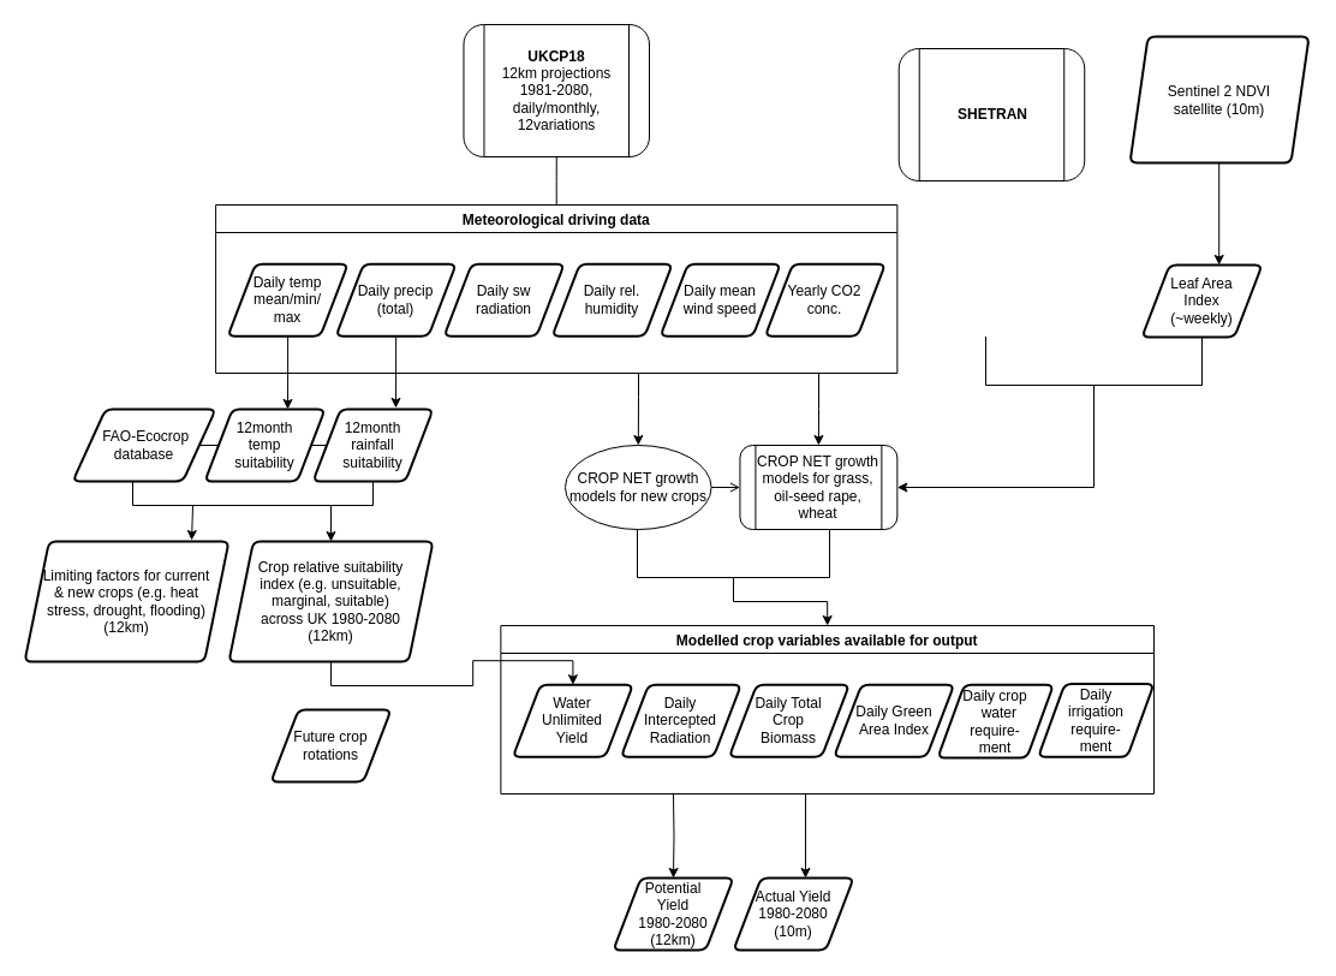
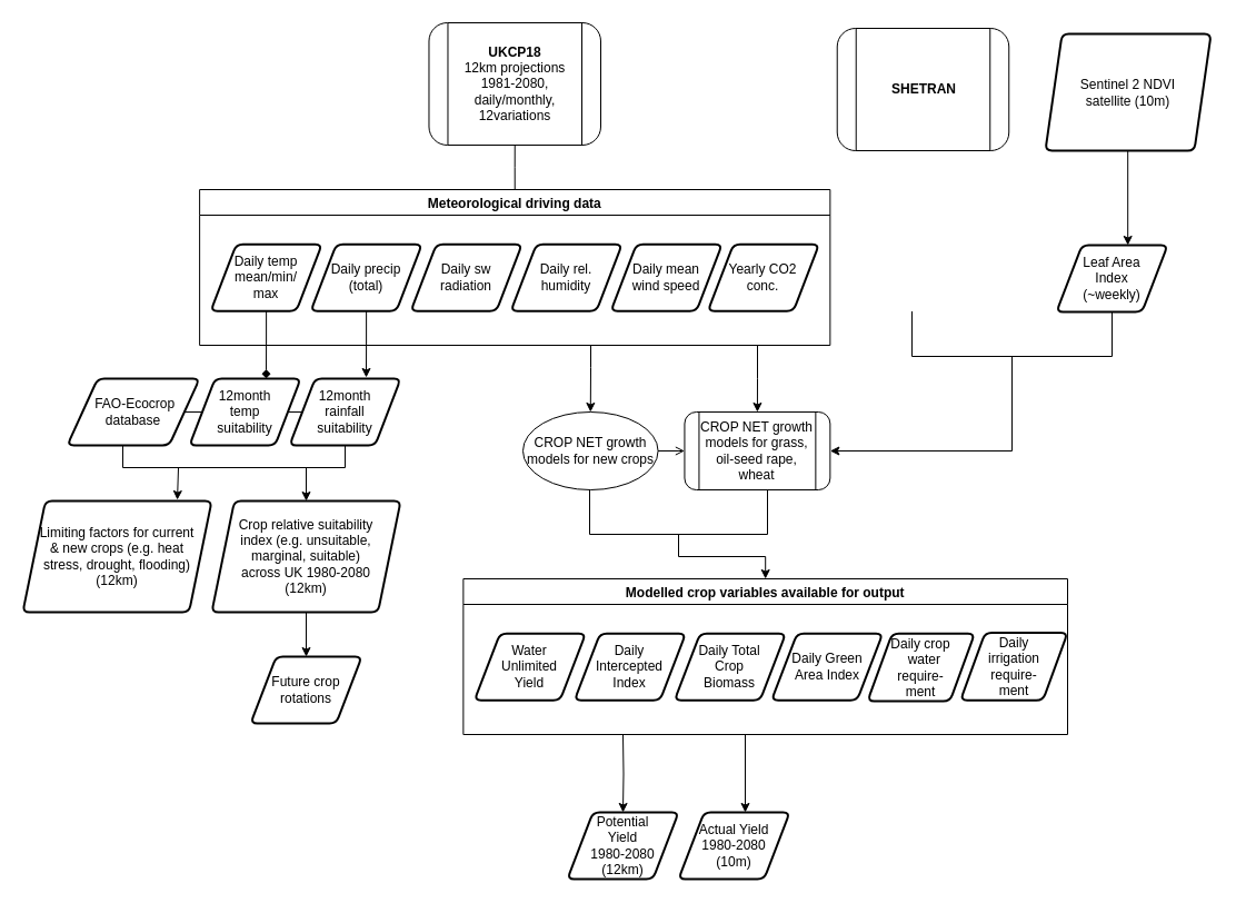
  <mxCell id="0" />
  <mxCell id="1" parent="0" />
  <mxCell id="2" style="edgeStyle=orthogonalEdgeStyle;rounded=0;orthogonalLoop=1;jettySize=auto;html=1;entryX=0.5;entryY=0;entryDx=0;entryDy=0;" parent="1" source="3" target="10" edge="1"><mxGeometry relative="1" as="geometry"><mxPoint x="450.93" y="370" as="targetPoint" /><Array as="points"><mxPoint x="531" y="330" /><mxPoint x="531" y="330" /></Array></mxGeometry></mxCell>
  <mxCell id="3" value="Meteorological driving data" style="swimlane;" parent="1" vertex="1"><mxGeometry x="179.11" y="170" width="567.26" height="140" as="geometry" /></mxCell>
  <mxCell id="4" value="&lt;div&gt;Daily precip&lt;/div&gt;&lt;div&gt;(total)&lt;br&gt;&lt;/div&gt;" style="shape=parallelogram;html=1;strokeWidth=2;perimeter=parallelogramPerimeter;whiteSpace=wrap;rounded=1;arcSize=12;size=0.23;" parent="3" vertex="1"><mxGeometry x="100" y="49.21" width="100" height="60" as="geometry" /></mxCell>
  <mxCell id="5" value="&lt;div&gt;Daily temp&lt;/div&gt;&lt;div&gt;mean/min/&lt;/div&gt;&lt;div&gt;max&lt;br&gt;&lt;/div&gt;" style="shape=parallelogram;html=1;strokeWidth=2;perimeter=parallelogramPerimeter;whiteSpace=wrap;rounded=1;arcSize=12;size=0.23;" parent="3" vertex="1"><mxGeometry x="10" y="49.21" width="100" height="60" as="geometry" /></mxCell>
  <mxCell id="6" value="&lt;div&gt;Daily sw&lt;/div&gt;&lt;div&gt;radiation&lt;br&gt;&lt;/div&gt;" style="shape=parallelogram;html=1;strokeWidth=2;perimeter=parallelogramPerimeter;whiteSpace=wrap;rounded=1;arcSize=12;size=0.23;" parent="3" vertex="1"><mxGeometry x="190" y="49.21" width="100" height="60" as="geometry" /></mxCell>
  <mxCell id="7" value="&lt;div&gt;Daily rel.&lt;/div&gt;&lt;div&gt;humidity&lt;br&gt;&lt;/div&gt;" style="shape=parallelogram;html=1;strokeWidth=2;perimeter=parallelogramPerimeter;whiteSpace=wrap;rounded=1;arcSize=12;size=0.23;" parent="3" vertex="1"><mxGeometry x="280" y="49.21" width="100" height="60" as="geometry" /></mxCell>
  <mxCell id="8" value="&lt;div&gt;Daily mean&lt;/div&gt;&lt;div&gt;wind speed&lt;br&gt;&lt;/div&gt;" style="shape=parallelogram;html=1;strokeWidth=2;perimeter=parallelogramPerimeter;whiteSpace=wrap;rounded=1;arcSize=12;size=0.23;" parent="3" vertex="1"><mxGeometry x="370" y="49.21" width="100" height="60" as="geometry" /></mxCell>
  <mxCell id="9" value="&lt;div&gt;Yearly CO2&lt;/div&gt;&lt;div&gt;conc.&lt;br&gt;&lt;/div&gt;" style="shape=parallelogram;html=1;strokeWidth=2;perimeter=parallelogramPerimeter;whiteSpace=wrap;rounded=1;arcSize=12;size=0.23;" parent="3" vertex="1"><mxGeometry x="457.26" y="49.21" width="100" height="60" as="geometry" /></mxCell>
  <mxCell id="10" value="CROP NET growth models for new crops" style="ellipse;whiteSpace=wrap;html=1;fontSize=12;glass=0;strokeWidth=1;shadow=0;" parent="1" vertex="1"><mxGeometry x="470" y="370" width="121.57" height="70" as="geometry" /></mxCell>
  <mxCell id="11" style="edgeStyle=orthogonalEdgeStyle;rounded=0;orthogonalLoop=1;jettySize=auto;html=1;exitX=0.5;exitY=1;exitDx=0;exitDy=0;entryX=0.5;entryY=0;entryDx=0;entryDy=0;endArrow=none;" parent="1" source="12" target="3" edge="1"><mxGeometry relative="1" as="geometry" /></mxCell>
  <mxCell id="12" value="&lt;div&gt;&lt;b&gt;UKCP18&lt;/b&gt;&lt;/div&gt;&lt;div&gt;12km projections 1981-2080, daily/monthly, 12variations&lt;br&gt;&lt;/div&gt;" style="shape=process;whiteSpace=wrap;html=1;backgroundOutline=1;shadow=0;fontFamily=Helvetica;fontSize=12;fontColor=#000000;align=center;strokeColor=#000000;strokeWidth=1;fillColor=#ffffff;rounded=1;" parent="1" vertex="1"><mxGeometry x="385.47" y="20" width="154.53" height="110" as="geometry" /></mxCell>
  <mxCell id="13" value="&lt;div&gt;12month &lt;br&gt;&lt;/div&gt;&lt;div&gt;temp&lt;/div&gt;&lt;div&gt;suitability&lt;br&gt;&lt;/div&gt;" style="shape=parallelogram;html=1;strokeWidth=2;perimeter=parallelogramPerimeter;whiteSpace=wrap;rounded=1;arcSize=12;size=0.23;" parent="1" vertex="1"><mxGeometry x="170" y="340" width="100" height="60" as="geometry" /></mxCell>
  <mxCell id="14" value="&lt;div&gt;12month &lt;br&gt;&lt;/div&gt;&lt;div&gt;rainfall&lt;/div&gt;&lt;div&gt;suitability&lt;br&gt;&lt;/div&gt;" style="shape=parallelogram;html=1;strokeWidth=2;perimeter=parallelogramPerimeter;whiteSpace=wrap;rounded=1;arcSize=12;size=0.23;" parent="1" vertex="1"><mxGeometry x="260" y="340" width="100" height="60" as="geometry" /></mxCell>
- <mxCell id="15" style="edgeStyle=orthogonalEdgeStyle;rounded=0;orthogonalLoop=1;jettySize=auto;html=1;exitX=0.5;exitY=1;exitDx=0;exitDy=0;entryX=0.69;entryY=0;entryDx=0;entryDy=0;entryPerimeter=0;" parent="1" source="5" target="13" edge="1"><mxGeometry relative="1" as="geometry" /></mxCell>
+ <mxCell id="15" style="edgeStyle=orthogonalEdgeStyle;rounded=0;orthogonalLoop=1;jettySize=auto;html=1;exitX=0.5;exitY=1;exitDx=0;exitDy=0;entryX=0.69;entryY=0;entryDx=0;entryDy=0;entryPerimeter=0;endArrow=diamond;" parent="1" source="5" target="13" edge="1"><mxGeometry relative="1" as="geometry" /></mxCell>
  <mxCell id="16" style="edgeStyle=orthogonalEdgeStyle;rounded=0;orthogonalLoop=1;jettySize=auto;html=1;exitX=0.5;exitY=1;exitDx=0;exitDy=0;entryX=0.69;entryY=-0.017;entryDx=0;entryDy=0;entryPerimeter=0;" parent="1" source="4" target="14" edge="1"><mxGeometry relative="1" as="geometry" /></mxCell>
- <mxCell id="17" style="edgeStyle=orthogonalEdgeStyle;rounded=0;orthogonalLoop=1;jettySize=auto;html=1;exitX=0.5;exitY=1;exitDx=0;exitDy=0;" parent="1" source="47" target="33" edge="1"><mxGeometry relative="1" as="geometry" /></mxCell>
+ <mxCell id="17" style="edgeStyle=orthogonalEdgeStyle;rounded=0;orthogonalLoop=1;jettySize=auto;html=1;exitX=0.5;exitY=1;exitDx=0;exitDy=0;entryX=0.5;entryY=0;entryDx=0;entryDy=0;" parent="1" source="47" target="20" edge="1"><mxGeometry relative="1" as="geometry" /></mxCell>
  <mxCell id="18" value="&lt;div&gt;Limiting factors for current&lt;/div&gt;&lt;div&gt;&amp;amp; new crops (e.g. heat&lt;/div&gt;&lt;div&gt;stress, drought, flooding)&lt;/div&gt;&lt;div&gt;(12km)&lt;br&gt;&lt;/div&gt;" style="shape=parallelogram;html=1;strokeWidth=2;perimeter=parallelogramPerimeter;whiteSpace=wrap;rounded=1;arcSize=12;size=0.12;" parent="1" vertex="1"><mxGeometry x="20" y="450" width="170" height="100" as="geometry" /></mxCell>
  <mxCell id="19" value="&lt;div&gt;&amp;nbsp;FAO-Ecocrop&lt;/div&gt;&lt;div&gt;database&lt;br&gt;&lt;/div&gt;" style="shape=parallelogram;html=1;strokeWidth=2;perimeter=parallelogramPerimeter;whiteSpace=wrap;rounded=1;arcSize=12;size=0.23;" parent="1" vertex="1"><mxGeometry x="60" y="340" width="119.11" height="60" as="geometry" /></mxCell>
  <mxCell id="20" value="&lt;div&gt;Future crop&lt;/div&gt;&lt;div&gt;rotations&lt;br&gt;&lt;/div&gt;" style="shape=parallelogram;html=1;strokeWidth=2;perimeter=parallelogramPerimeter;whiteSpace=wrap;rounded=1;arcSize=12;size=0.23;" parent="1" vertex="1"><mxGeometry x="225" y="590" width="100" height="60" as="geometry" /></mxCell>
  <mxCell id="21" value="" style="endArrow=none;html=1;entryX=0;entryY=0.5;entryDx=0;entryDy=0;" parent="1" source="19" target="13" edge="1"><mxGeometry width="50" height="50" relative="1" as="geometry"><mxPoint x="160" y="420" as="sourcePoint" /><mxPoint x="190" y="370" as="targetPoint" /></mxGeometry></mxCell>
  <mxCell id="22" value="" style="endArrow=none;html=1;entryX=0;entryY=0.5;entryDx=0;entryDy=0;exitX=1;exitY=0.5;exitDx=0;exitDy=0;" parent="1" source="13" target="14" edge="1"><mxGeometry width="50" height="50" relative="1" as="geometry"><mxPoint x="260" y="370" as="sourcePoint" /><mxPoint x="276.088" y="370" as="targetPoint" /></mxGeometry></mxCell>
  <mxCell id="23" style="edgeStyle=orthogonalEdgeStyle;rounded=0;orthogonalLoop=1;jettySize=auto;html=1;exitX=0.83;exitY=1;exitDx=0;exitDy=0;entryX=0.5;entryY=0;entryDx=0;entryDy=0;exitPerimeter=0;" parent="1" source="25" target="47" edge="1"><mxGeometry relative="1" as="geometry"><Array as="points"><mxPoint x="275" y="420" /></Array></mxGeometry></mxCell>
  <mxCell id="24" style="edgeStyle=orthogonalEdgeStyle;rounded=0;orthogonalLoop=1;jettySize=auto;html=1;exitX=0.25;exitY=1;exitDx=0;exitDy=0;entryX=0.818;entryY=-0.01;entryDx=0;entryDy=0;entryPerimeter=0;" parent="1" source="25" target="18" edge="1"><mxGeometry relative="1" as="geometry" /></mxCell>
  <mxCell id="25" value="" style="shape=partialRectangle;whiteSpace=wrap;html=1;bottom=1;right=1;left=1;top=0;fillColor=none;routingCenterX=-0.5;" parent="1" vertex="1"><mxGeometry x="110" y="400" width="200" height="20" as="geometry" /></mxCell>
  <mxCell id="26" value="CROP NET growth models for grass, oil-seed rape, wheat" style="shape=process;whiteSpace=wrap;html=1;backgroundOutline=1;shadow=0;fontFamily=Helvetica;fontSize=12;fontColor=#000000;align=center;strokeColor=#000000;strokeWidth=1;fillColor=#ffffff;rounded=1;" parent="1" vertex="1"><mxGeometry x="615.44" y="370" width="130.93" height="70" as="geometry" /></mxCell>
  <mxCell id="27" style="edgeStyle=orthogonalEdgeStyle;rounded=0;orthogonalLoop=1;jettySize=auto;html=1;entryX=0.5;entryY=0;entryDx=0;entryDy=0;" parent="1" target="26" edge="1"><mxGeometry relative="1" as="geometry"><mxPoint x="630.011" y="400" as="targetPoint" /><mxPoint x="681" y="310" as="sourcePoint" /><Array as="points"><mxPoint x="681" y="340" /><mxPoint x="681" y="340" /></Array></mxGeometry></mxCell>
  <mxCell id="28" value="" style="endArrow=open;html=1;exitX=1;exitY=0.5;exitDx=0;exitDy=0;entryX=0;entryY=0.5;entryDx=0;entryDy=0;" parent="1" source="10" target="26" edge="1"><mxGeometry width="50" height="50" relative="1" as="geometry"><mxPoint x="570" y="404.66" as="sourcePoint" /><mxPoint x="620" y="405" as="targetPoint" /></mxGeometry></mxCell>
  <mxCell id="29" style="edgeStyle=orthogonalEdgeStyle;rounded=0;orthogonalLoop=1;jettySize=auto;html=1;exitX=0.5;exitY=1;exitDx=0;exitDy=0;entryX=0.5;entryY=0;entryDx=0;entryDy=0;" parent="1" source="30" target="32" edge="1"><mxGeometry relative="1" as="geometry" /></mxCell>
  <mxCell id="30" value="" style="shape=partialRectangle;whiteSpace=wrap;html=1;bottom=1;right=1;left=1;top=0;fillColor=none;routingCenterX=-0.5;" parent="1" vertex="1"><mxGeometry x="530" y="440" width="160" height="40" as="geometry" /></mxCell>
  <mxCell id="31" style="edgeStyle=orthogonalEdgeStyle;rounded=0;orthogonalLoop=1;jettySize=auto;html=1;entryX=0.5;entryY=0;entryDx=0;entryDy=0;" parent="1" target="38" edge="1"><mxGeometry relative="1" as="geometry"><mxPoint x="560" y="660" as="sourcePoint" /></mxGeometry></mxCell>
  <mxCell id="32" value="Modelled crop variables available for output" style="swimlane;" parent="1" vertex="1"><mxGeometry x="416.37" y="520" width="543.63" height="140" as="geometry" /></mxCell>
  <mxCell id="33" value="&lt;div&gt;Water&lt;/div&gt;&lt;div&gt;Unlimited&lt;/div&gt;&lt;div&gt;Yield&lt;br&gt;&lt;/div&gt;" style="shape=parallelogram;html=1;strokeWidth=2;perimeter=parallelogramPerimeter;whiteSpace=wrap;rounded=1;arcSize=12;size=0.23;" parent="32" vertex="1"><mxGeometry x="10" y="49.21" width="100" height="60" as="geometry" /></mxCell>
- <mxCell id="34" value="&lt;div&gt;Daily &lt;br&gt;&lt;/div&gt;&lt;div&gt;Intercepted&lt;/div&gt;&lt;div&gt;Radiation&lt;br&gt;&lt;/div&gt;" style="shape=parallelogram;html=1;strokeWidth=2;perimeter=parallelogramPerimeter;whiteSpace=wrap;rounded=1;arcSize=12;size=0.23;" parent="32" vertex="1"><mxGeometry x="100" y="49.21" width="100" height="60" as="geometry" /></mxCell>
+ <mxCell id="34" value="&lt;div&gt;Daily &lt;br&gt;&lt;/div&gt;&lt;div&gt;Intercepted&lt;/div&gt;&lt;div&gt;Index&lt;br&gt;&lt;/div&gt;" style="shape=parallelogram;html=1;strokeWidth=2;perimeter=parallelogramPerimeter;whiteSpace=wrap;rounded=1;arcSize=12;size=0.23;" parent="32" vertex="1"><mxGeometry x="100" y="49.21" width="100" height="60" as="geometry" /></mxCell>
  <mxCell id="35" value="&lt;div&gt;Daily Total&lt;/div&gt;&lt;div&gt;Crop &lt;br&gt;&lt;/div&gt;&lt;div&gt;Biomass&lt;br&gt;&lt;/div&gt;" style="shape=parallelogram;html=1;strokeWidth=2;perimeter=parallelogramPerimeter;whiteSpace=wrap;rounded=1;arcSize=12;size=0.23;" parent="32" vertex="1"><mxGeometry x="190" y="49.21" width="100" height="60" as="geometry" /></mxCell>
  <mxCell id="36" value="&lt;div&gt;Daily crop &lt;br&gt;&lt;/div&gt;&lt;div&gt;&amp;nbsp; water &lt;br&gt;&lt;/div&gt;&lt;div&gt;require-&lt;/div&gt;&lt;div&gt;ment&lt;/div&gt;" style="shape=parallelogram;html=1;strokeWidth=2;perimeter=parallelogramPerimeter;whiteSpace=wrap;rounded=1;arcSize=12;size=0.23;" parent="32" vertex="1"><mxGeometry x="363.63" y="49.21" width="96.37" height="60.79" as="geometry" /></mxCell>
  <mxCell id="37" value="&lt;div&gt;Daily &lt;br&gt;&lt;/div&gt;&lt;div&gt;irrigation&lt;/div&gt;&lt;div&gt;require-&lt;/div&gt;&lt;div&gt;ment&lt;/div&gt;" style="shape=parallelogram;html=1;strokeWidth=2;perimeter=parallelogramPerimeter;whiteSpace=wrap;rounded=1;arcSize=12;size=0.23;" vertex="1" parent="32"><mxGeometry x="447.26" y="48.42" width="96.37" height="60.79" as="geometry" /></mxCell>
  <mxCell id="38" value="&lt;div&gt;Potential&lt;/div&gt;&lt;div&gt;Yield&lt;/div&gt;&lt;div&gt;1980-2080&lt;br&gt;&lt;/div&gt;&lt;div&gt; (12km)&lt;/div&gt;" style="shape=parallelogram;html=1;strokeWidth=2;perimeter=parallelogramPerimeter;whiteSpace=wrap;rounded=1;arcSize=12;size=0.23;" parent="1" vertex="1"><mxGeometry x="510" y="730" width="100" height="60" as="geometry" /></mxCell>
  <mxCell id="39" value="&lt;div&gt;Actual Yield&lt;/div&gt;&lt;div&gt;1980-2080&lt;br&gt;&lt;/div&gt;&lt;div&gt;(10m)&lt;br&gt;&lt;/div&gt;" style="shape=parallelogram;html=1;strokeWidth=2;perimeter=parallelogramPerimeter;whiteSpace=wrap;rounded=1;arcSize=12;size=0.23;" parent="1" vertex="1"><mxGeometry x="610" y="730" width="100" height="60" as="geometry" /></mxCell>
  <mxCell id="40" style="edgeStyle=orthogonalEdgeStyle;rounded=0;orthogonalLoop=1;jettySize=auto;html=1;entryX=0.5;entryY=0;entryDx=0;entryDy=0;" parent="1" edge="1"><mxGeometry relative="1" as="geometry"><mxPoint x="670" y="660" as="sourcePoint" /><mxPoint x="670" y="730" as="targetPoint" /></mxGeometry></mxCell>
- <mxCell id="41" value="&lt;div&gt;&lt;b&gt;SHETRAN&lt;br&gt;&lt;/b&gt;&lt;/div&gt;" style="shape=process;whiteSpace=wrap;html=1;backgroundOutline=1;shadow=0;fontFamily=Helvetica;fontSize=12;fontColor=#000000;align=center;strokeColor=#000000;strokeWidth=1;fillColor=#ffffff;rounded=1;" parent="1" vertex="1"><mxGeometry x="747.73" y="40" width="154.53" height="110" as="geometry" /></mxCell>
+ <mxCell id="41" value="&lt;div&gt;&lt;b&gt;SHETRAN&lt;br&gt;&lt;/b&gt;&lt;/div&gt;" style="shape=process;whiteSpace=wrap;html=1;backgroundOutline=1;shadow=0;fontFamily=Helvetica;fontSize=12;fontColor=#000000;align=center;strokeColor=#000000;strokeWidth=1;fillColor=#ffffff;rounded=1;" parent="1" vertex="1"><mxGeometry x="752.73" y="25" width="154.53" height="110" as="geometry" /></mxCell>
  <mxCell id="42" value="&lt;div&gt;Sentinel 2 NDVI&lt;/div&gt;&lt;div&gt;satellite (10m)&lt;br&gt;&lt;/div&gt;" style="shape=parallelogram;html=1;strokeWidth=2;perimeter=parallelogramPerimeter;whiteSpace=wrap;rounded=1;arcSize=12;size=0.101;" parent="1" vertex="1"><mxGeometry x="940" y="30" width="149.07" height="105" as="geometry" /></mxCell>
  <mxCell id="43" value="&lt;div&gt;Leaf Area&lt;/div&gt;&lt;div&gt;Index &lt;br&gt;&lt;/div&gt;&lt;div&gt;(~weekly)&lt;br&gt;&lt;/div&gt;" style="shape=parallelogram;html=1;strokeWidth=2;perimeter=parallelogramPerimeter;whiteSpace=wrap;rounded=1;arcSize=12;size=0.23;" parent="1" vertex="1"><mxGeometry x="950" y="220" width="100" height="60" as="geometry" /></mxCell>
  <mxCell id="44" style="edgeStyle=orthogonalEdgeStyle;rounded=0;orthogonalLoop=1;jettySize=auto;html=1;" parent="1" edge="1"><mxGeometry relative="1" as="geometry"><mxPoint x="1014.186" y="135" as="sourcePoint" /><mxPoint x="1014.186" y="220" as="targetPoint" /></mxGeometry></mxCell>
  <mxCell id="45" style="edgeStyle=orthogonalEdgeStyle;rounded=0;orthogonalLoop=1;jettySize=auto;html=1;exitX=0.5;exitY=1;exitDx=0;exitDy=0;entryX=1;entryY=0.5;entryDx=0;entryDy=0;" parent="1" source="46" target="26" edge="1"><mxGeometry relative="1" as="geometry" /></mxCell>
  <mxCell id="46" value="" style="shape=partialRectangle;whiteSpace=wrap;html=1;bottom=1;right=1;left=1;top=0;fillColor=none;routingCenterX=-0.5;" parent="1" vertex="1"><mxGeometry x="820" y="280" width="180" height="40" as="geometry" /></mxCell>
  <mxCell id="47" value="&lt;div&gt;Crop relative suitability&lt;/div&gt;&lt;div&gt;index (e.g. unsuitable,&lt;/div&gt;&lt;div&gt;marginal, suitable)&lt;/div&gt;&lt;div&gt; across UK 1980-2080&lt;/div&gt;&lt;div&gt;(12km)&lt;br&gt;&lt;/div&gt;" style="shape=parallelogram;html=1;strokeWidth=2;perimeter=parallelogramPerimeter;whiteSpace=wrap;rounded=1;arcSize=12;size=0.12;" parent="1" vertex="1"><mxGeometry x="190" y="450" width="170" height="100" as="geometry" /></mxCell>
  <mxCell id="48" value="&lt;div&gt;Daily Green&lt;/div&gt;&lt;div&gt;Area Index&lt;br&gt;&lt;/div&gt;" style="shape=parallelogram;html=1;strokeWidth=2;perimeter=parallelogramPerimeter;whiteSpace=wrap;rounded=1;arcSize=12;size=0.23;" vertex="1" parent="1"><mxGeometry x="693.63" y="569.21" width="100" height="60" as="geometry" /></mxCell>
